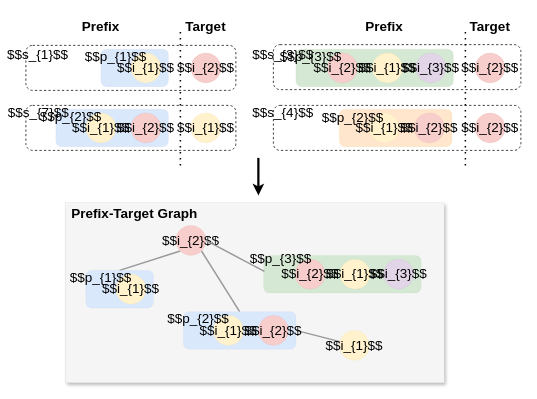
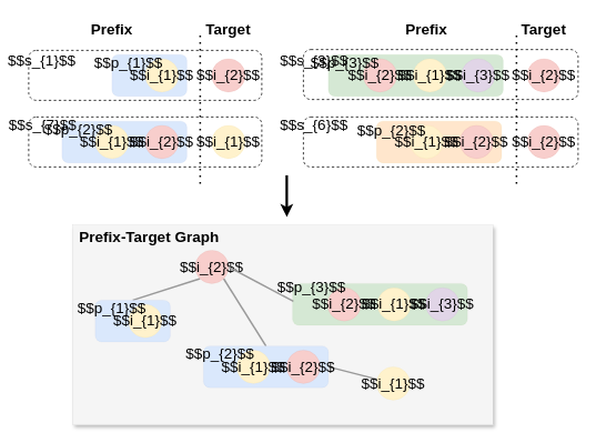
  <mxCell id="0" />
  <mxCell id="1" parent="0" />
  <mxCell id="2" value="" style="rounded=0;whiteSpace=wrap;html=1;fillColor=#f5f5f5;fontColor=#333333;strokeColor=#666666;strokeWidth=0;shadow=1;" vertex="1" parent="1"><mxGeometry x="87" y="270" width="505" height="240" as="geometry" /></mxCell>
  <mxCell id="3" value="" style="rounded=1;whiteSpace=wrap;html=1;dashed=1;" vertex="1" parent="1"><mxGeometry x="364" y="59" width="330" height="60" as="geometry" /></mxCell>
  <mxCell id="4" value="" style="rounded=1;whiteSpace=wrap;html=1;dashed=1;" vertex="1" parent="1"><mxGeometry x="364" y="140" width="330" height="60" as="geometry" /></mxCell>
  <mxCell id="5" value="" style="rounded=1;whiteSpace=wrap;html=1;dashed=1;" vertex="1" parent="1"><mxGeometry x="34" y="140" width="280" height="60" as="geometry" /></mxCell>
  <mxCell id="6" value="" style="rounded=1;whiteSpace=wrap;html=1;dashed=1;" vertex="1" parent="1"><mxGeometry x="34" y="60" width="280" height="60" as="geometry" /></mxCell>
  <mxCell id="7" value="" style="rounded=1;whiteSpace=wrap;html=1;strokeWidth=0;fillColor=#dae8fc;strokeColor=#6c8ebf;" vertex="1" parent="1"><mxGeometry x="134" y="65" width="90" height="50" as="geometry" /></mxCell>
  <mxCell id="8" value="&lt;font style=&quot;font-size: 18px;&quot;&gt;$$i_{1}$$&lt;/font&gt;" style="ellipse;whiteSpace=wrap;html=1;aspect=fixed;strokeWidth=0;fillColor=#fff2cc;strokeColor=#d6b656;" vertex="1" parent="1"><mxGeometry x="174" y="70" width="40" height="40" as="geometry" /></mxCell>
  <mxCell id="9" value="&lt;font style=&quot;font-size: 18px;&quot;&gt;$$p_{1}$$&lt;/font&gt;" style="text;strokeColor=none;align=center;fillColor=none;html=1;verticalAlign=middle;whiteSpace=wrap;rounded=0;" vertex="1" parent="1"><mxGeometry x="124" y="60" width="60" height="30" as="geometry" /></mxCell>
  <mxCell id="10" value="" style="rounded=1;whiteSpace=wrap;html=1;strokeWidth=0;fillColor=#dae8fc;strokeColor=#6c8ebf;" vertex="1" parent="1"><mxGeometry x="74" y="145" width="150" height="50" as="geometry" /></mxCell>
  <mxCell id="11" value="&lt;font style=&quot;font-size: 18px;&quot;&gt;$$i_{1}$$&lt;/font&gt;" style="ellipse;whiteSpace=wrap;html=1;aspect=fixed;strokeWidth=0;fillColor=#fff2cc;strokeColor=#d6b656;" vertex="1" parent="1"><mxGeometry x="114" y="150" width="40" height="40" as="geometry" /></mxCell>
  <mxCell id="12" value="&lt;font style=&quot;font-size: 18px;&quot;&gt;$$i_{2}$$&lt;/font&gt;" style="ellipse;whiteSpace=wrap;html=1;aspect=fixed;strokeColor=#b85450;strokeWidth=0;align=center;verticalAlign=middle;fontFamily=Helvetica;fontSize=12;fillColor=#f8cecc;" vertex="1" parent="1"><mxGeometry x="174" y="150" width="40" height="40" as="geometry" /></mxCell>
  <mxCell id="13" value="&lt;font style=&quot;font-size: 18px;&quot;&gt;$$p_{2}$$&lt;/font&gt;" style="text;strokeColor=none;align=center;fillColor=none;html=1;verticalAlign=middle;whiteSpace=wrap;rounded=0;" vertex="1" parent="1"><mxGeometry x="64" y="140" width="60" height="30" as="geometry" /></mxCell>
  <mxCell id="14" value="&lt;font style=&quot;font-size: 18px;&quot;&gt;$$i_{1}$$&lt;/font&gt;" style="ellipse;whiteSpace=wrap;html=1;aspect=fixed;strokeWidth=0;fillColor=#fff2cc;strokeColor=#d6b656;" vertex="1" parent="1"><mxGeometry x="254" y="150" width="40" height="40" as="geometry" /></mxCell>
  <mxCell id="15" value="&lt;font style=&quot;font-size: 18px;&quot;&gt;$$i_{2}$$&lt;/font&gt;" style="ellipse;whiteSpace=wrap;html=1;aspect=fixed;strokeColor=#b85450;strokeWidth=0;align=center;verticalAlign=middle;fontFamily=Helvetica;fontSize=12;fillColor=#f8cecc;" vertex="1" parent="1"><mxGeometry x="254" y="70" width="40" height="40" as="geometry" /></mxCell>
  <mxCell id="16" value="&lt;font style=&quot;font-size: 18px;&quot;&gt;$$s_{1}$$&lt;/font&gt;" style="text;strokeColor=none;align=center;fillColor=none;html=1;verticalAlign=middle;whiteSpace=wrap;rounded=0;" vertex="1" parent="1"><mxGeometry x="20" y="57" width="60" height="30" as="geometry" /></mxCell>
  <mxCell id="17" value="&lt;font style=&quot;font-size: 18px;&quot;&gt;$$s_{7}$$&lt;/font&gt;" style="text;strokeColor=none;align=center;fillColor=none;html=1;verticalAlign=middle;whiteSpace=wrap;rounded=0;" vertex="1" parent="1"><mxGeometry x="21" y="135" width="60" height="30" as="geometry" /></mxCell>
  <mxCell id="18" value="" style="rounded=1;whiteSpace=wrap;html=1;strokeWidth=0;fillColor=#d5e8d4;strokeColor=#82b366;" vertex="1" parent="1"><mxGeometry x="394" y="65" width="210" height="50" as="geometry" /></mxCell>
  <mxCell id="19" value="&lt;font style=&quot;font-size: 18px;&quot;&gt;$$i_{1}$$&lt;/font&gt;" style="ellipse;whiteSpace=wrap;html=1;aspect=fixed;strokeWidth=0;fillColor=#fff2cc;strokeColor=#d6b656;" vertex="1" parent="1"><mxGeometry x="496" y="70" width="40" height="40" as="geometry" /></mxCell>
  <mxCell id="20" value="&lt;font style=&quot;font-size: 18px;&quot;&gt;$$i_{2}$$&lt;/font&gt;" style="ellipse;whiteSpace=wrap;html=1;aspect=fixed;strokeColor=#b85450;strokeWidth=0;align=center;verticalAlign=middle;fontFamily=Helvetica;fontSize=12;fillColor=#f8cecc;" vertex="1" parent="1"><mxGeometry x="436" y="70" width="40" height="40" as="geometry" /></mxCell>
  <mxCell id="21" value="&lt;font style=&quot;font-size: 18px;&quot;&gt;$$p_{3}$$&lt;/font&gt;" style="text;strokeColor=none;align=center;fillColor=none;html=1;verticalAlign=middle;whiteSpace=wrap;rounded=0;" vertex="1" parent="1"><mxGeometry x="384" y="60" width="60" height="30" as="geometry" /></mxCell>
  <mxCell id="22" value="&lt;font style=&quot;font-size: 18px;&quot;&gt;$$i_{3}$$&lt;/font&gt;" style="ellipse;whiteSpace=wrap;html=1;aspect=fixed;strokeColor=#9673a6;strokeWidth=0;align=center;verticalAlign=middle;fontFamily=Helvetica;fontSize=12;fillColor=#e1d5e7;" vertex="1" parent="1"><mxGeometry x="554" y="70" width="40" height="40" as="geometry" /></mxCell>
  <mxCell id="23" value="" style="rounded=1;whiteSpace=wrap;html=1;strokeWidth=0;fillColor=#ffe6cc;strokeColor=#d79b00;" vertex="1" parent="1"><mxGeometry x="452" y="145" width="150" height="50" as="geometry" /></mxCell>
  <mxCell id="24" value="&lt;font style=&quot;font-size: 18px;&quot;&gt;$$i_{1}$$&lt;/font&gt;" style="ellipse;whiteSpace=wrap;html=1;aspect=fixed;strokeWidth=0;fillColor=#fff2cc;strokeColor=#d6b656;" vertex="1" parent="1"><mxGeometry x="492" y="150" width="40" height="40" as="geometry" /></mxCell>
  <mxCell id="25" value="&lt;font style=&quot;font-size: 18px;&quot;&gt;$$i_{2}$$&lt;/font&gt;" style="ellipse;whiteSpace=wrap;html=1;aspect=fixed;strokeColor=#b85450;strokeWidth=0;align=center;verticalAlign=middle;fontFamily=Helvetica;fontSize=12;fillColor=#f8cecc;" vertex="1" parent="1"><mxGeometry x="552" y="150" width="40" height="40" as="geometry" /></mxCell>
  <mxCell id="26" value="&lt;font style=&quot;font-size: 18px;&quot;&gt;$$p_{2}$$&lt;/font&gt;" style="text;strokeColor=none;align=center;fillColor=none;html=1;verticalAlign=middle;whiteSpace=wrap;rounded=0;" vertex="1" parent="1"><mxGeometry x="440" y="141" width="60" height="30" as="geometry" /></mxCell>
  <mxCell id="27" value="&lt;font style=&quot;font-size: 18px;&quot;&gt;$$i_{2}$$&lt;/font&gt;" style="ellipse;whiteSpace=wrap;html=1;aspect=fixed;strokeColor=#b85450;strokeWidth=0;align=center;verticalAlign=middle;fontFamily=Helvetica;fontSize=12;fillColor=#f8cecc;" vertex="1" parent="1"><mxGeometry x="633" y="70" width="40" height="40" as="geometry" /></mxCell>
  <mxCell id="28" value="&lt;font style=&quot;font-size: 18px;&quot;&gt;$$i_{2}$$&lt;/font&gt;" style="ellipse;whiteSpace=wrap;html=1;aspect=fixed;strokeColor=#b85450;strokeWidth=0;align=center;verticalAlign=middle;fontFamily=Helvetica;fontSize=12;fillColor=#f8cecc;" vertex="1" parent="1"><mxGeometry x="633" y="150" width="40" height="40" as="geometry" /></mxCell>
  <mxCell id="29" value="&lt;font style=&quot;font-size: 18px;&quot;&gt;$$s_{3}$$&lt;/font&gt;" style="text;strokeColor=none;align=center;fillColor=none;html=1;verticalAlign=middle;whiteSpace=wrap;rounded=0;" vertex="1" parent="1"><mxGeometry x="347" y="57" width="60" height="30" as="geometry" /></mxCell>
- <mxCell id="30" value="&lt;font style=&quot;font-size: 18px;&quot;&gt;$$s_{4}$$&lt;/font&gt;" style="text;strokeColor=none;align=center;fillColor=none;html=1;verticalAlign=middle;whiteSpace=wrap;rounded=0;" vertex="1" parent="1"><mxGeometry x="347" y="135" width="60" height="30" as="geometry" /></mxCell>
+ <mxCell id="30" value="&lt;font style=&quot;font-size: 18px;&quot;&gt;$$s_{6}$$&lt;/font&gt;" style="text;strokeColor=none;align=center;fillColor=none;html=1;verticalAlign=middle;whiteSpace=wrap;rounded=0;" vertex="1" parent="1"><mxGeometry x="347" y="135" width="60" height="30" as="geometry" /></mxCell>
  <mxCell id="31" value="" style="endArrow=none;dashed=1;html=1;dashPattern=1 3;strokeWidth=2;rounded=0;" edge="1" parent="1"><mxGeometry width="50" height="50" relative="1" as="geometry"><mxPoint x="240" y="220" as="sourcePoint" /><mxPoint x="240" y="40" as="targetPoint" /></mxGeometry></mxCell>
  <mxCell id="32" value="&lt;font style=&quot;font-size: 18px;&quot;&gt;&lt;b&gt;Prefix&lt;/b&gt;&lt;/font&gt;" style="text;strokeColor=none;align=center;fillColor=none;html=1;verticalAlign=middle;whiteSpace=wrap;rounded=0;" vertex="1" parent="1"><mxGeometry x="104" y="20" width="60" height="30" as="geometry" /></mxCell>
  <mxCell id="33" value="&lt;font style=&quot;font-size: 18px;&quot;&gt;&lt;b&gt;Target&lt;/b&gt;&lt;/font&gt;" style="text;strokeColor=none;align=center;fillColor=none;html=1;verticalAlign=middle;whiteSpace=wrap;rounded=0;" vertex="1" parent="1"><mxGeometry x="244" y="20" width="60" height="30" as="geometry" /></mxCell>
  <mxCell id="34" value="&lt;font style=&quot;font-size: 18px;&quot;&gt;&lt;b&gt;Prefix&lt;/b&gt;&lt;/font&gt;" style="text;strokeColor=none;align=center;fillColor=none;html=1;verticalAlign=middle;whiteSpace=wrap;rounded=0;" vertex="1" parent="1"><mxGeometry x="482" y="20" width="60" height="30" as="geometry" /></mxCell>
  <mxCell id="35" value="&lt;font style=&quot;font-size: 18px;&quot;&gt;&lt;b&gt;Target&lt;/b&gt;&lt;/font&gt;" style="text;strokeColor=none;align=center;fillColor=none;html=1;verticalAlign=middle;whiteSpace=wrap;rounded=0;" vertex="1" parent="1"><mxGeometry x="623" y="20" width="60" height="30" as="geometry" /></mxCell>
  <mxCell id="36" value="" style="endArrow=none;dashed=1;html=1;rounded=0;dashPattern=1 3;strokeColor=default;strokeWidth=2;align=center;verticalAlign=middle;fontFamily=Helvetica;fontSize=11;fontColor=default;labelBackgroundColor=default;" edge="1" parent="1"><mxGeometry width="50" height="50" relative="1" as="geometry"><mxPoint x="620" y="220" as="sourcePoint" /><mxPoint x="620" y="40" as="targetPoint" /></mxGeometry></mxCell>
  <mxCell id="37" value="" style="edgeStyle=none;orthogonalLoop=1;jettySize=auto;html=1;rounded=0;strokeWidth=3;" edge="1" parent="1"><mxGeometry width="80" relative="1" as="geometry"><mxPoint x="344" y="210" as="sourcePoint" /><mxPoint x="344" y="260" as="targetPoint" /><Array as="points" /></mxGeometry></mxCell>
  <mxCell id="38" style="rounded=0;orthogonalLoop=1;jettySize=auto;html=1;exitX=0;exitY=1;exitDx=0;exitDy=0;entryX=0.5;entryY=0;entryDx=0;entryDy=0;startArrow=none;startFill=0;endArrow=none;endFill=0;strokeWidth=2;strokeColor=#999999;" edge="1" parent="1" source="40" target="52"><mxGeometry relative="1" as="geometry" /></mxCell>
  <mxCell id="39" style="rounded=0;orthogonalLoop=1;jettySize=auto;html=1;exitX=1;exitY=1;exitDx=0;exitDy=0;entryX=0.5;entryY=0;entryDx=0;entryDy=0;strokeColor=#999999;strokeWidth=2;align=center;verticalAlign=middle;fontFamily=Helvetica;fontSize=11;fontColor=default;labelBackgroundColor=default;startArrow=none;startFill=0;endArrow=none;endFill=0;" edge="1" parent="1" source="40" target="47"><mxGeometry relative="1" as="geometry" /></mxCell>
  <mxCell id="40" value="&lt;font style=&quot;font-size: 18px;&quot;&gt;$$i_{2}$$&lt;/font&gt;" style="ellipse;whiteSpace=wrap;html=1;aspect=fixed;strokeColor=#b85450;strokeWidth=0;align=center;verticalAlign=middle;fontFamily=Helvetica;fontSize=12;fillColor=#f8cecc;" vertex="1" parent="1"><mxGeometry x="234" y="300" width="40" height="40" as="geometry" /></mxCell>
  <mxCell id="41" value="" style="rounded=1;whiteSpace=wrap;html=1;strokeWidth=0;fillColor=#d5e8d4;strokeColor=#82b366;" vertex="1" parent="1"><mxGeometry x="351" y="340" width="210" height="50" as="geometry" /></mxCell>
  <mxCell id="42" value="&lt;font style=&quot;font-size: 18px;&quot;&gt;$$i_{1}$$&lt;/font&gt;" style="ellipse;whiteSpace=wrap;html=1;aspect=fixed;strokeWidth=0;fillColor=#fff2cc;strokeColor=#d6b656;" vertex="1" parent="1"><mxGeometry x="453" y="345" width="40" height="40" as="geometry" /></mxCell>
  <mxCell id="43" value="&lt;font style=&quot;font-size: 18px;&quot;&gt;$$i_{2}$$&lt;/font&gt;" style="ellipse;whiteSpace=wrap;html=1;aspect=fixed;strokeColor=#b85450;strokeWidth=0;align=center;verticalAlign=middle;fontFamily=Helvetica;fontSize=12;fillColor=#f8cecc;" vertex="1" parent="1"><mxGeometry x="393" y="345" width="40" height="40" as="geometry" /></mxCell>
  <mxCell id="44" value="&lt;font style=&quot;font-size: 18px;&quot;&gt;$$i_{3}$$&lt;/font&gt;" style="ellipse;whiteSpace=wrap;html=1;aspect=fixed;strokeColor=#9673a6;strokeWidth=0;align=center;verticalAlign=middle;fontFamily=Helvetica;fontSize=12;fillColor=#e1d5e7;" vertex="1" parent="1"><mxGeometry x="511" y="345" width="40" height="40" as="geometry" /></mxCell>
  <mxCell id="45" value="&lt;font style=&quot;font-size: 18px;&quot;&gt;$$p_{3}$$&lt;/font&gt;" style="text;strokeColor=none;align=center;fillColor=none;html=1;verticalAlign=middle;whiteSpace=wrap;rounded=0;" vertex="1" parent="1"><mxGeometry x="344" y="330" width="60" height="30" as="geometry" /></mxCell>
  <mxCell id="46" style="rounded=0;orthogonalLoop=1;jettySize=auto;html=1;exitX=1;exitY=0.5;exitDx=0;exitDy=0;strokeColor=#999999;strokeWidth=2;align=center;verticalAlign=middle;fontFamily=Helvetica;fontSize=11;fontColor=default;labelBackgroundColor=default;startArrow=none;startFill=0;endArrow=none;endFill=0;" edge="1" parent="1" source="47" target="51"><mxGeometry relative="1" as="geometry" /></mxCell>
  <mxCell id="47" value="" style="rounded=1;whiteSpace=wrap;html=1;strokeWidth=0;fillColor=#dae8fc;strokeColor=#6c8ebf;" vertex="1" parent="1"><mxGeometry x="244" y="415" width="150" height="50" as="geometry" /></mxCell>
  <mxCell id="48" value="&lt;font style=&quot;font-size: 18px;&quot;&gt;$$i_{1}$$&lt;/font&gt;" style="ellipse;whiteSpace=wrap;html=1;aspect=fixed;strokeWidth=0;fillColor=#fff2cc;strokeColor=#d6b656;" vertex="1" parent="1"><mxGeometry x="284" y="420" width="40" height="40" as="geometry" /></mxCell>
  <mxCell id="49" value="&lt;font style=&quot;font-size: 18px;&quot;&gt;$$i_{2}$$&lt;/font&gt;" style="ellipse;whiteSpace=wrap;html=1;aspect=fixed;strokeColor=#b85450;strokeWidth=0;align=center;verticalAlign=middle;fontFamily=Helvetica;fontSize=12;fillColor=#f8cecc;" vertex="1" parent="1"><mxGeometry x="344" y="420" width="40" height="40" as="geometry" /></mxCell>
  <mxCell id="50" value="&lt;font style=&quot;font-size: 18px;&quot;&gt;$$p_{2}$$&lt;/font&gt;" style="text;strokeColor=none;align=center;fillColor=none;html=1;verticalAlign=middle;whiteSpace=wrap;rounded=0;" vertex="1" parent="1"><mxGeometry x="234" y="410" width="60" height="30" as="geometry" /></mxCell>
  <mxCell id="51" value="&lt;font style=&quot;font-size: 18px;&quot;&gt;$$i_{1}$$&lt;/font&gt;" style="ellipse;whiteSpace=wrap;html=1;aspect=fixed;strokeWidth=0;fillColor=#fff2cc;strokeColor=#d6b656;" vertex="1" parent="1"><mxGeometry x="452" y="440" width="40" height="40" as="geometry" /></mxCell>
  <mxCell id="52" value="" style="rounded=1;whiteSpace=wrap;html=1;strokeWidth=0;fillColor=#dae8fc;strokeColor=#6c8ebf;" vertex="1" parent="1"><mxGeometry x="114" y="360" width="90" height="50" as="geometry" /></mxCell>
  <mxCell id="53" value="&lt;font style=&quot;font-size: 18px;&quot;&gt;$$i_{1}$$&lt;/font&gt;" style="ellipse;whiteSpace=wrap;html=1;aspect=fixed;strokeWidth=0;fillColor=#fff2cc;strokeColor=#d6b656;" vertex="1" parent="1"><mxGeometry x="154" y="365" width="40" height="40" as="geometry" /></mxCell>
  <mxCell id="54" value="&lt;font style=&quot;font-size: 18px;&quot;&gt;$$p_{1}$$&lt;/font&gt;" style="text;strokeColor=none;align=center;fillColor=none;html=1;verticalAlign=middle;whiteSpace=wrap;rounded=0;" vertex="1" parent="1"><mxGeometry x="104" y="355" width="60" height="30" as="geometry" /></mxCell>
  <mxCell id="55" style="rounded=0;orthogonalLoop=1;jettySize=auto;html=1;exitX=1;exitY=0.5;exitDx=0;exitDy=0;entryX=0.133;entryY=1.047;entryDx=0;entryDy=0;entryPerimeter=0;strokeColor=#999999;strokeWidth=2;align=center;verticalAlign=middle;fontFamily=Helvetica;fontSize=11;fontColor=default;labelBackgroundColor=default;startArrow=none;startFill=0;endArrow=none;endFill=0;" edge="1" parent="1" source="40" target="45"><mxGeometry relative="1" as="geometry" /></mxCell>
  <mxCell id="56" value="&lt;font style=&quot;font-size: 18px;&quot;&gt;&lt;b&gt;Prefix-Target Graph&lt;/b&gt;&lt;/font&gt;" style="text;strokeColor=none;align=center;fillColor=none;html=1;verticalAlign=middle;whiteSpace=wrap;rounded=0;" vertex="1" parent="1"><mxGeometry x="89" y="270" width="180" height="30" as="geometry" /></mxCell>
